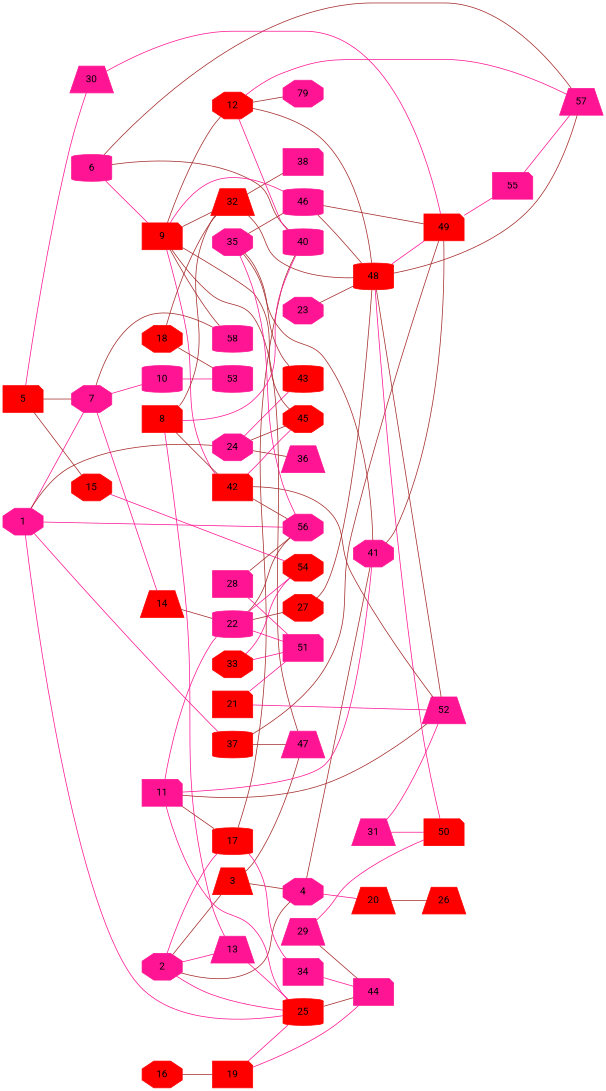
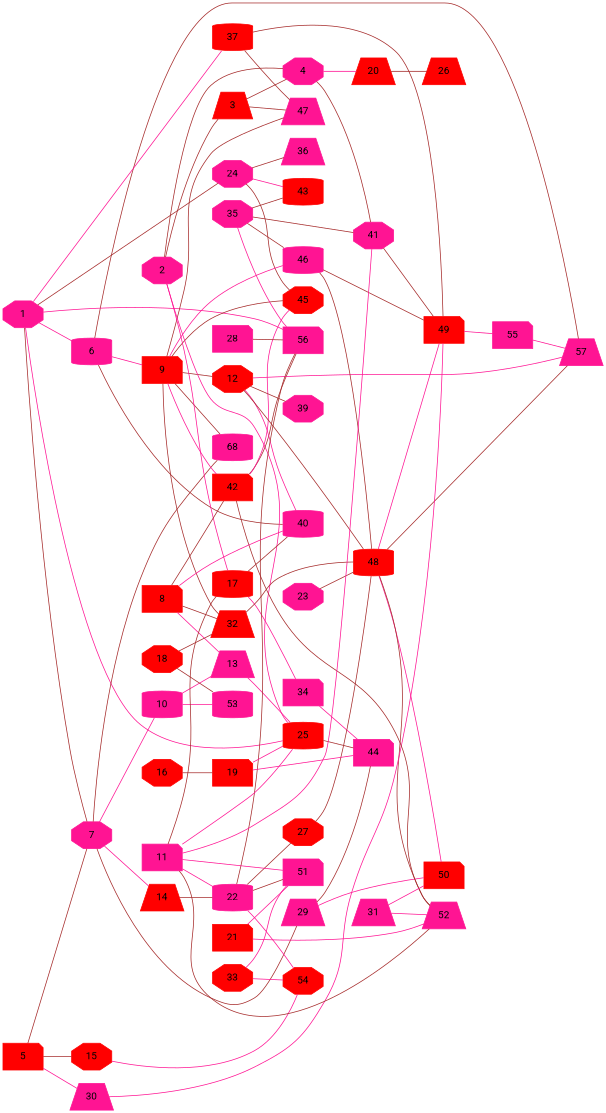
  graph {
    fontname=Roboto
    rankdir=LR
    node [color=deeppink fontname=Roboto shape=octagon style=filled]
    edge [color=brown fontname=Roboto weight=1.0]
    6 [shape=cylinder]
    1
    7
    24
    25 [color=red shape=cylinder]
    37 [color=red shape=cylinder]
-   56
+   56 [shape=note]
    9 [color=red shape=note]
    40 [shape=cylinder]
    57 [shape=trapezium]
    10 [shape=cylinder]
    14 [color=red shape=trapezium]
    29 [shape=trapezium]
-   58 [shape=cylinder]
+   58 [shape=cylinder label=68]
    45 [color=red]
    36 [shape=trapezium]
    43 [color=red shape=cylinder]
    44 [shape=note]
    47 [shape=trapezium]
    49 [color=red shape=note]
    2
    3 [color=red shape=trapezium]
    13 [shape=trapezium]
    17 [color=red shape=cylinder]
    4
    34 [shape=note]
    48 [color=red shape=cylinder]
    23
    20 [color=red shape=trapezium]
    41
    26 [color=red shape=trapezium]
    5 [color=red shape=note]
    15 [color=red]
    30 [shape=trapezium]
    54 [color=red]
    32 [color=red shape=trapezium]
    42 [color=red shape=note]
    12 [color=red]
    46 [shape=cylinder]
    53 [shape=cylinder]
    22 [shape=cylinder]
    50 [color=red shape=note]
    8 [color=red shape=note]
-   38 [shape=note]
    52 [shape=trapezium]
-   39 [label=79]
+   39
    11 [shape=note]
    51 [shape=note]
    27 [color=red]
    16 [color=red]
    19 [color=red shape=note]
    18 [color=red]
    21 [color=red shape=note]
    28 [shape=note]
    55 [shape=note]
    31 [shape=trapezium]
    33 [color=red]
    35
    6 -- 9 [color=deeppink]
    6 -- 40
    6 -- 57
-   1 -- 7 [color=deeppink]
+   1 -- 6 [color=deeppink]
+   1 -- 7
    1 -- 24
    1 -- 25 [color=deeppink]
    1 -- 37 [color=deeppink]
    1 -- 56 [color=deeppink]
    7 -- 10 [color=deeppink]
    7 -- 14 [color=deeppink]
+   7 -- 29
    7 -- 58
    24 -- 45
    24 -- 36
    24 -- 43 [color=deeppink]
    25 -- 44
    37 -- 47
    37 -- 49
    9 -- 58
    9 -- 45
    9 -- 47
    9 -- 32
    9 -- 42 [color=deeppink]
    9 -- 12
    9 -- 46 [color=deeppink]
    10 -- 53 [color=deeppink]
    14 -- 22
    29 -- 44
    29 -- 50 [color=deeppink]
    49 -- 55 [color=deeppink]
    2 -- 25 [color=deeppink weight=2.0]
    2 -- 3
-   2 -- 13 [color=deeppink]
+   10 -- 13 [color=deeppink]
    2 -- 17 [color=deeppink]
    2 -- 4
    3 -- 47
    3 -- 4
    13 -- 25 [color=deeppink]
    17 -- 40
    17 -- 34 [color=deeppink]
    4 -- 20 [color=deeppink weight=2.0]
    4 -- 41
    34 -- 44 [color=deeppink]
    48 -- 57
    48 -- 49 [color=deeppink]
    48 -- 50 [color=deeppink]
    48 -- 52
    23 -- 48
    20 -- 26
    41 -- 49
    5 -- 7
    5 -- 15
    5 -- 30 [color=deeppink]
    15 -- 54 [color=deeppink]
    30 -- 49 [color=deeppink]
    32 -- 48
-   32 -- 38
    42 -- 56
    42 -- 45 [color=deeppink]
    42 -- 52
    12 -- 40 [color=deeppink]
    12 -- 57 [color=deeppink]
    12 -- 48
    12 -- 39
    46 -- 49
    46 -- 48
    22 -- 56
    22 -- 54 [color=deeppink]
-   22 -- 51 [color=deeppink]
+   22 -- 51
    22 -- 27
    8 -- 40 [color=deeppink]
    8 -- 13 [color=deeppink]
    8 -- 32
    8 -- 42
    11 -- 25 [color=deeppink]
    11 -- 17
    11 -- 41 [color=deeppink]
    11 -- 22 [color=deeppink weight=2.0]
    11 -- 52
    27 -- 48
    16 -- 19
    19 -- 25 [color=deeppink]
    19 -- 44 [color=deeppink]
    18 -- 32
    18 -- 53
    21 -- 52 [color=deeppink]
    21 -- 51 [color=deeppink]
    28 -- 56
-   28 -- 51 [color=deeppink]
+   11 -- 51 [color=deeppink]
    55 -- 57 [color=deeppink]
    31 -- 50 [color=deeppink]
    31 -- 52 [color=deeppink]
    33 -- 54 [color=deeppink]
    33 -- 51 [color=deeppink]
    35 -- 56 [color=deeppink]
    35 -- 43
    35 -- 41
    35 -- 46
  }
